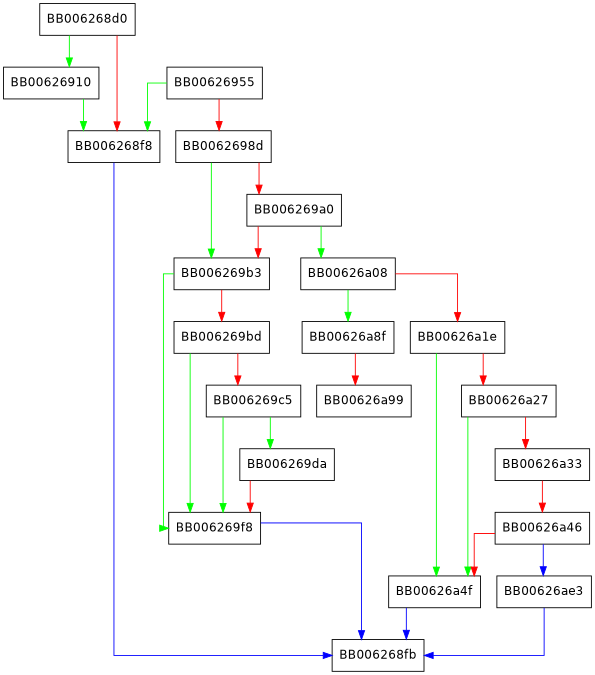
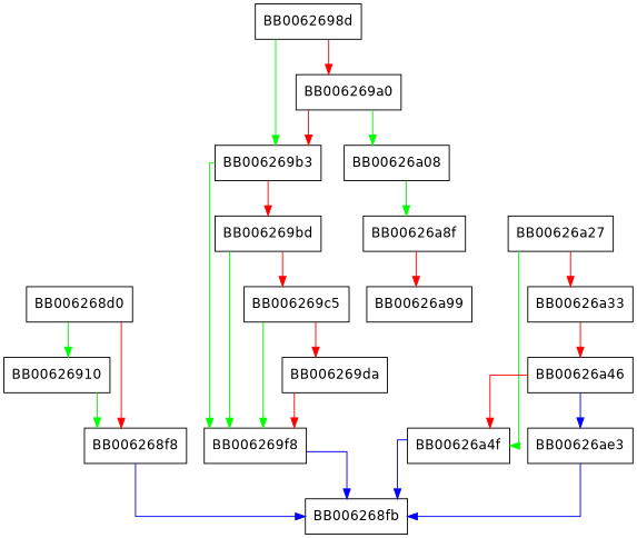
  digraph {
    fontname="DejaVu Sans"
    splines=ortho
    node [fontname="DejaVu Sans" shape=box]
    edge [color=red fontname="DejaVu Sans"]
    BB006268d0
    BB00626910
    BB006268f8
    BB006268fb
-   BB00626955
    BB0062698d
    BB006269b3
    BB006269a0
    BB006269f8
    BB006269bd
    BB00626a08
    BB006269c5
    BB00626a8f
-   BB00626a1e
    BB00626a99
    BB00626a4f
    BB00626a27
    BB006269da
    BB00626a33
    BB00626a46
    BB00626ae3
    BB006268d0 -> BB00626910 [color=green]
    BB006268d0 -> BB006268f8
    BB00626910 -> BB006268f8 [color=green]
    BB006268f8 -> BB006268fb [color=blue]
-   BB00626955 -> BB006268f8 [color=green]
-   BB00626955 -> BB0062698d
    BB0062698d -> BB006269b3 [color=green]
    BB0062698d -> BB006269a0
    BB006269b3 -> BB006269f8 [color=green]
    BB006269b3 -> BB006269bd
    BB006269a0 -> BB006269b3
    BB006269a0 -> BB00626a08 [color=green]
    BB006269f8 -> BB006268fb [color=blue]
    BB006269bd -> BB006269f8 [color=green]
    BB006269bd -> BB006269c5
    BB00626a08 -> BB00626a8f [color=green]
-   BB00626a08 -> BB00626a1e
    BB006269c5 -> BB006269f8 [color=green]
-   BB006269c5 -> BB006269da [color=green]
+   BB006269c5 -> BB006269da
    BB00626a8f -> BB00626a99
-   BB00626a1e -> BB00626a4f [color=green]
-   BB00626a1e -> BB00626a27
    BB00626a4f -> BB006268fb [color=blue]
    BB00626a27 -> BB00626a4f [color=green]
    BB00626a27 -> BB00626a33
    BB006269da -> BB006269f8
    BB00626a33 -> BB00626a46
    BB00626a46 -> BB00626a4f
    BB00626a46 -> BB00626ae3 [color=blue]
    BB00626ae3 -> BB006268fb [color=blue]
  }
